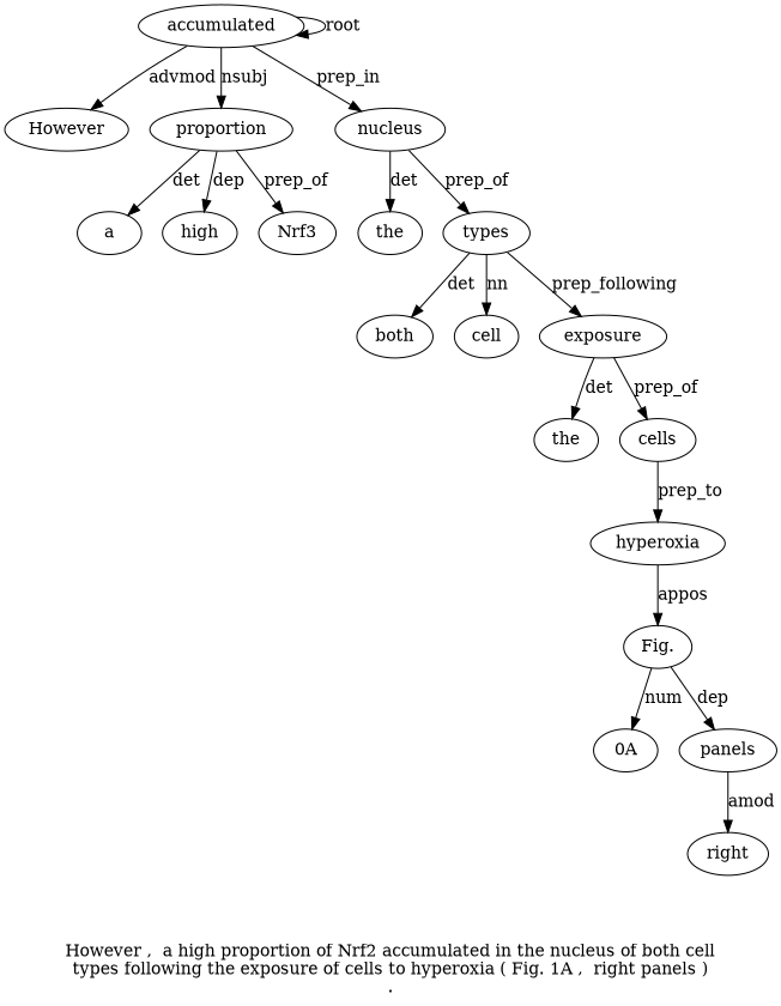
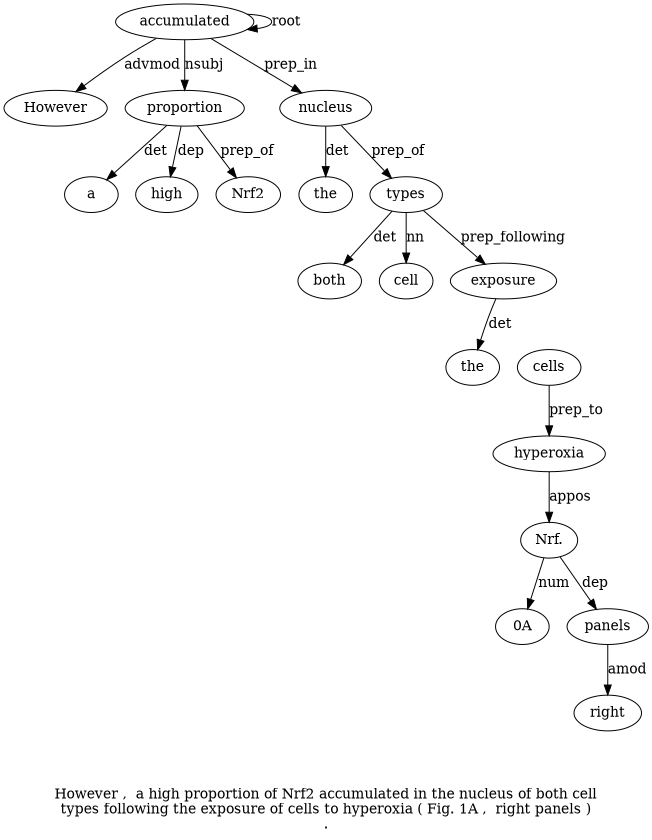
  digraph {
    label="However ,  a high proportion of Nrf2 accumulated in the nucleus of both cell\ntypes following the exposure of cells to hyperoxia ( Fig. 1A ,  right panels )\n."
    node [fillcolor=white style=filled]
    n1 [label=accumulated]
    n2 [label=However]
    n3 [label=proportion]
    n4 [label=nucleus]
    n5 [label=a]
    n6 [label=high]
-   n7 [label=Nrf3]
+   n7 [label=Nrf2]
    n8 [label=the]
    n9 [label=types]
    n10 [label=both]
    n11 [label=cell]
    n12 [label=exposure]
    n13 [label=the]
    n14 [label=cells]
    n15 [label=hyperoxia]
-   n16 [label="Fig."]
+   n16 [label="Nrf."]
    n17 [label="0A"]
    n18 [label=panels]
    n19 [label=right]
    n1 -> n1 [label=root]
    n1 -> n2 [label=advmod]
    n1 -> n3 [label=nsubj]
    n1 -> n4 [label=prep_in]
    n3 -> n5 [label=det]
    n3 -> n6 [label=dep]
    n3 -> n7 [label=prep_of]
    n4 -> n8 [label=det]
    n4 -> n9 [label=prep_of]
    n9 -> n10 [label=det]
    n9 -> n11 [label=nn]
    n9 -> n12 [label=prep_following]
    n12 -> n13 [label=det]
-   n12 -> n14 [label=prep_of]
    n14 -> n15 [label=prep_to]
    n15 -> n16 [label=appos]
    n16 -> n17 [label=num]
    n16 -> n18 [label=dep]
    n18 -> n19 [label=amod]
  }
